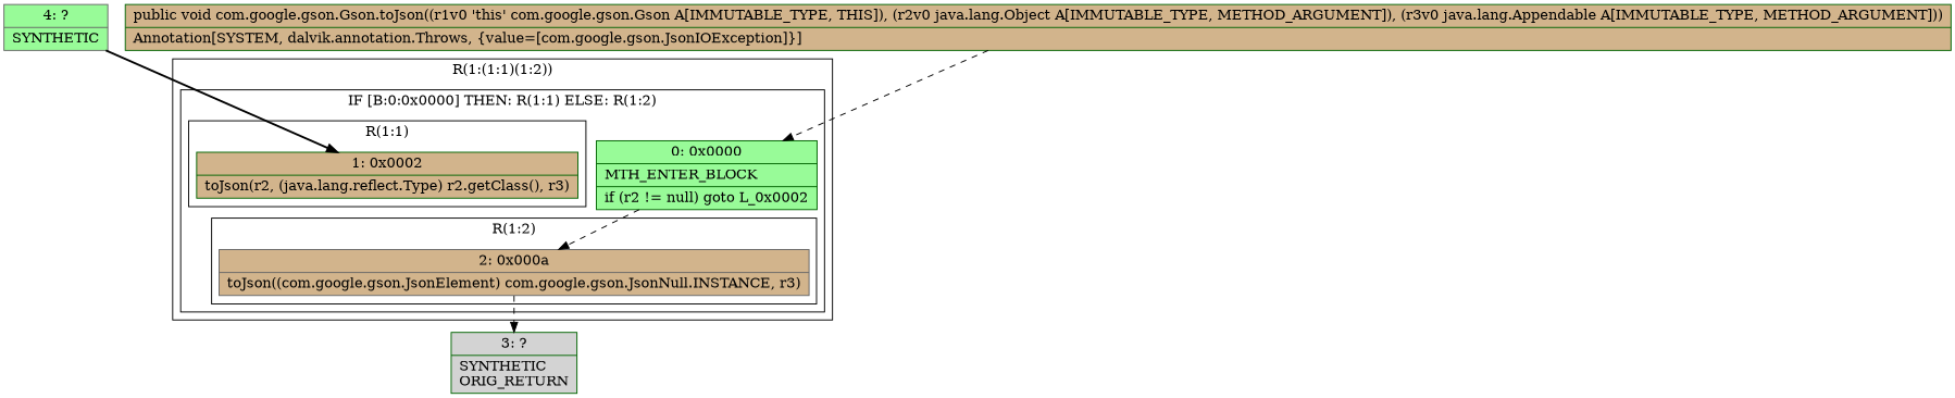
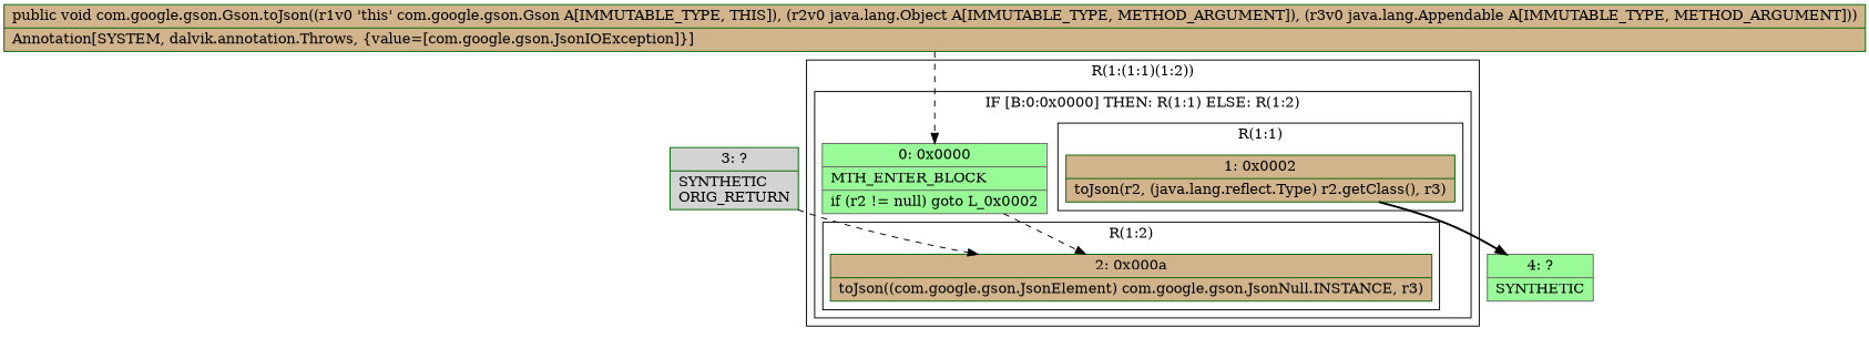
  digraph {
    node [color=darkgreen fillcolor=tan shape=record style=filled]
    edge [style=dashed]
    n1 [label="{1\:\ 0x0002|toJson(r2, (java.lang.reflect.Type) r2.getClass(), r3)\l}"]
-   n2 [color=gray40 label="{2\:\ 0x000a|toJson((com.google.gson.JsonElement) com.google.gson.JsonNull.INSTANCE, r3)\l}"]
-   n3 [fillcolor=palegreen label="{0\:\ 0x0000|MTH_ENTER_BLOCK\l|if (r2 != null) goto L_0x0002\l}"]
+   n2 [label="{2\:\ 0x000a|toJson((com.google.gson.JsonElement) com.google.gson.JsonNull.INSTANCE, r3)\l}"]
+   n3 [color=gray40 fillcolor=palegreen label="{0\:\ 0x0000|MTH_ENTER_BLOCK\l|if (r2 != null) goto L_0x0002\l}"]
    n4 [color=gray40 fillcolor=palegreen label="{4\:\ ?|SYNTHETIC\l}"]
    n5 [fillcolor=lightgrey label="{3\:\ ?|SYNTHETIC\lORIG_RETURN\l}"]
    n6 [label="{public void com.google.gson.Gson.toJson((r1v0 'this' com.google.gson.Gson A[IMMUTABLE_TYPE, THIS]), (r2v0 java.lang.Object A[IMMUTABLE_TYPE, METHOD_ARGUMENT]), (r3v0 java.lang.Appendable A[IMMUTABLE_TYPE, METHOD_ARGUMENT]))  | Annotation[SYSTEM, dalvik.annotation.Throws, \{value=[com.google.gson.JsonIOException]\}]\l}"]
    subgraph cluster_1 {
      label="R(1:(1:1)(1:2))"
      subgraph cluster_2 {
        label="IF [B:0:0x0000] THEN: R(1:1) ELSE: R(1:2)"
        n3
        subgraph cluster_3 {
          label="R(1:1)"
          n1
        }
        subgraph cluster_4 {
          label="R(1:2)"
          n2
        }
      }
    }
-   n4 -> n1 [style=bold]
-   n2 -> n5
+   n1 -> n4 [style=bold]
+   n5 -> n2
    n3 -> n2
    n6 -> n3
  }
